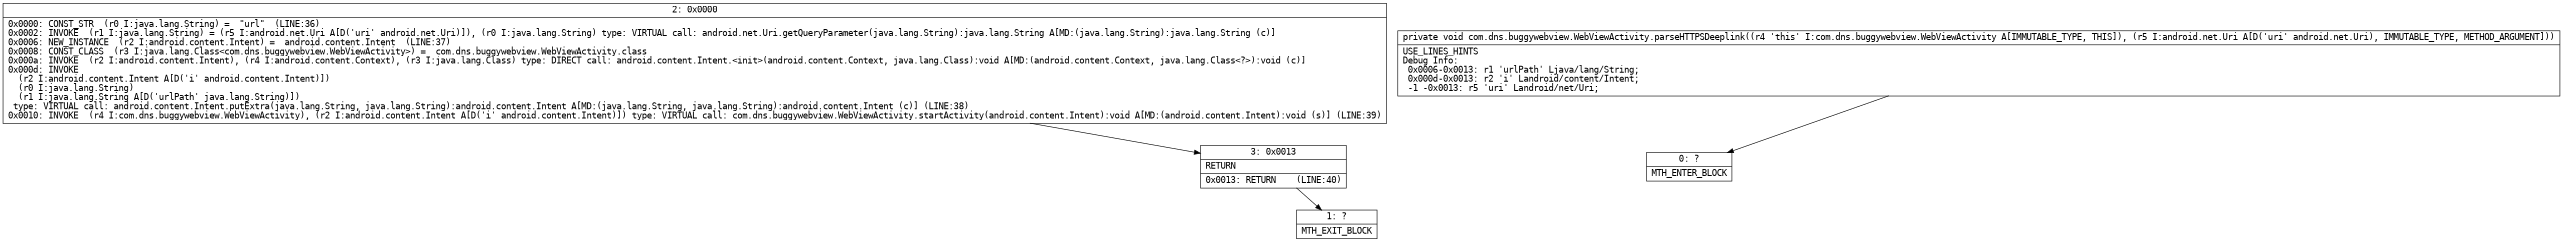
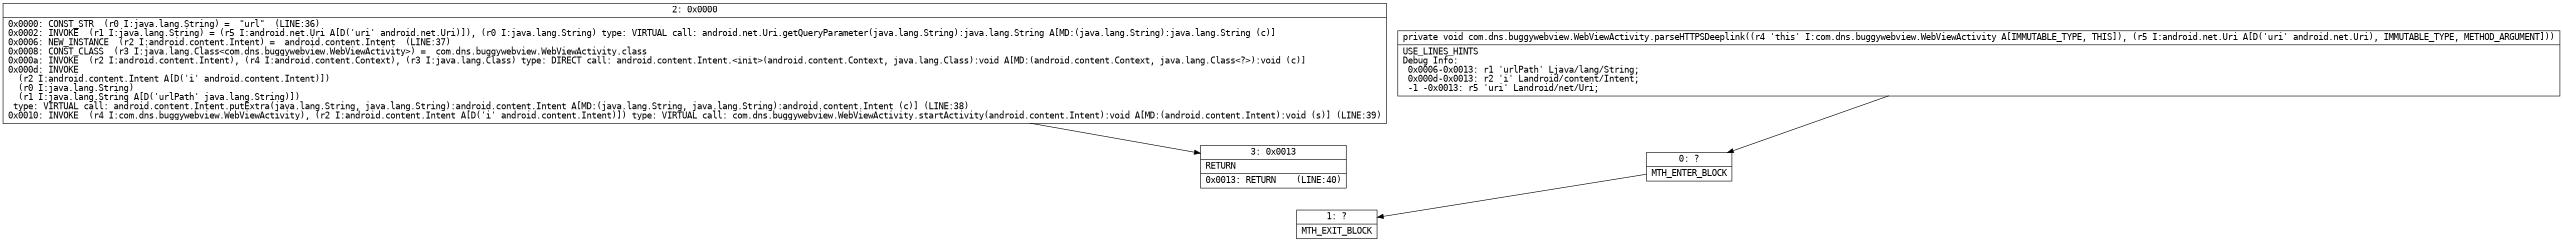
  digraph {
    fontname="DejaVu Sans Mono"
    node [fontname="DejaVu Sans Mono" shape=record]
    edge [fontname="DejaVu Sans Mono"]
    n1 [label="{0\:\ ?|MTH_ENTER_BLOCK\l}"]
    n2 [label="{2\:\ 0x0000|0x0000: CONST_STR  (r0 I:java.lang.String) =  \"url\"  (LINE:36)\l0x0002: INVOKE  (r1 I:java.lang.String) = (r5 I:android.net.Uri A[D('uri' android.net.Uri)]), (r0 I:java.lang.String) type: VIRTUAL call: android.net.Uri.getQueryParameter(java.lang.String):java.lang.String A[MD:(java.lang.String):java.lang.String (c)]\l0x0006: NEW_INSTANCE  (r2 I:android.content.Intent) =  android.content.Intent  (LINE:37)\l0x0008: CONST_CLASS  (r3 I:java.lang.Class\<com.dns.buggywebview.WebViewActivity\>) =  com.dns.buggywebview.WebViewActivity.class \l0x000a: INVOKE  (r2 I:android.content.Intent), (r4 I:android.content.Context), (r3 I:java.lang.Class) type: DIRECT call: android.content.Intent.\<init\>(android.content.Context, java.lang.Class):void A[MD:(android.content.Context, java.lang.Class\<?\>):void (c)]\l0x000d: INVOKE  \l  (r2 I:android.content.Intent A[D('i' android.content.Intent)])\l  (r0 I:java.lang.String)\l  (r1 I:java.lang.String A[D('urlPath' java.lang.String)])\l type: VIRTUAL call: android.content.Intent.putExtra(java.lang.String, java.lang.String):android.content.Intent A[MD:(java.lang.String, java.lang.String):android.content.Intent (c)] (LINE:38)\l0x0010: INVOKE  (r4 I:com.dns.buggywebview.WebViewActivity), (r2 I:android.content.Intent A[D('i' android.content.Intent)]) type: VIRTUAL call: com.dns.buggywebview.WebViewActivity.startActivity(android.content.Intent):void A[MD:(android.content.Intent):void (s)] (LINE:39)\l}"]
    n3 [label="{3\:\ 0x0013|RETURN\l|0x0013: RETURN    (LINE:40)\l}"]
    n4 [label="{1\:\ ?|MTH_EXIT_BLOCK\l}"]
    n5 [label="{private void com.dns.buggywebview.WebViewActivity.parseHTTPSDeeplink((r4 'this' I:com.dns.buggywebview.WebViewActivity A[IMMUTABLE_TYPE, THIS]), (r5 I:android.net.Uri A[D('uri' android.net.Uri), IMMUTABLE_TYPE, METHOD_ARGUMENT]))  | USE_LINES_HINTS\lDebug Info:\l  0x0006\-0x0013: r1 'urlPath' Ljava\/lang\/String;\l  0x000d\-0x0013: r2 'i' Landroid\/content\/Intent;\l  \-1 \-0x0013: r5 'uri' Landroid\/net\/Uri;\l}"]
    n2 -> n3
-   n3 -> n4
+   n1 -> n4
    n5 -> n1
  }
